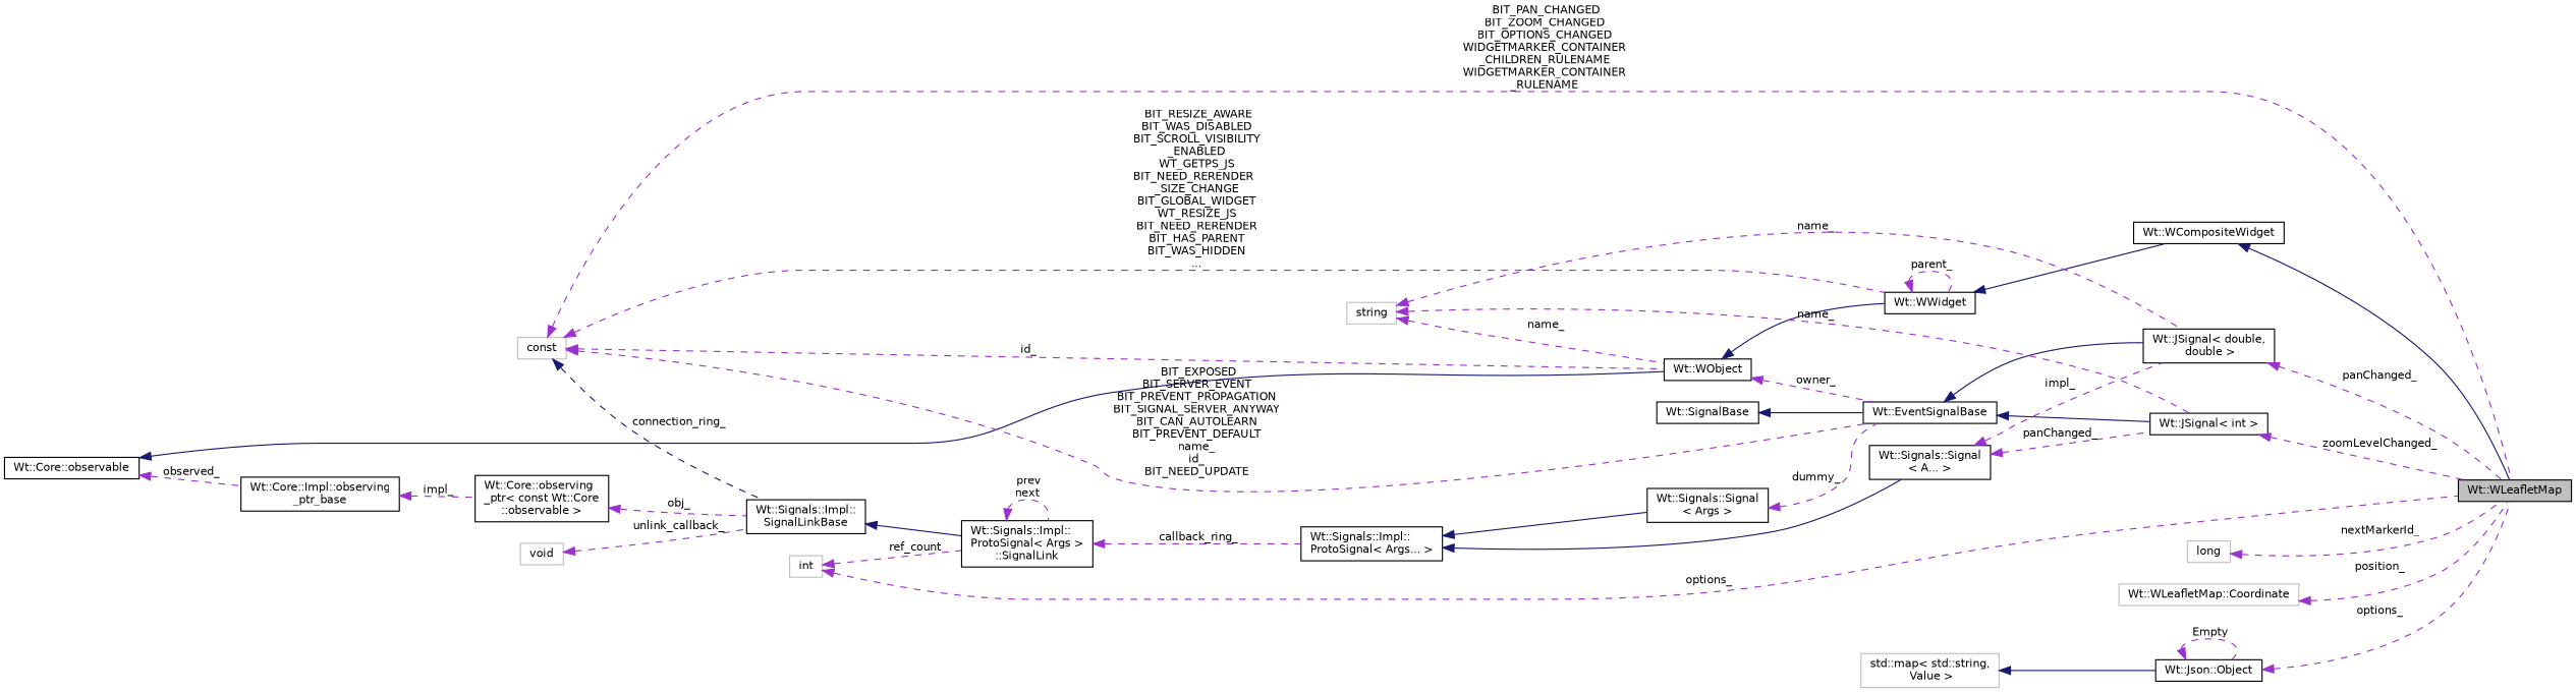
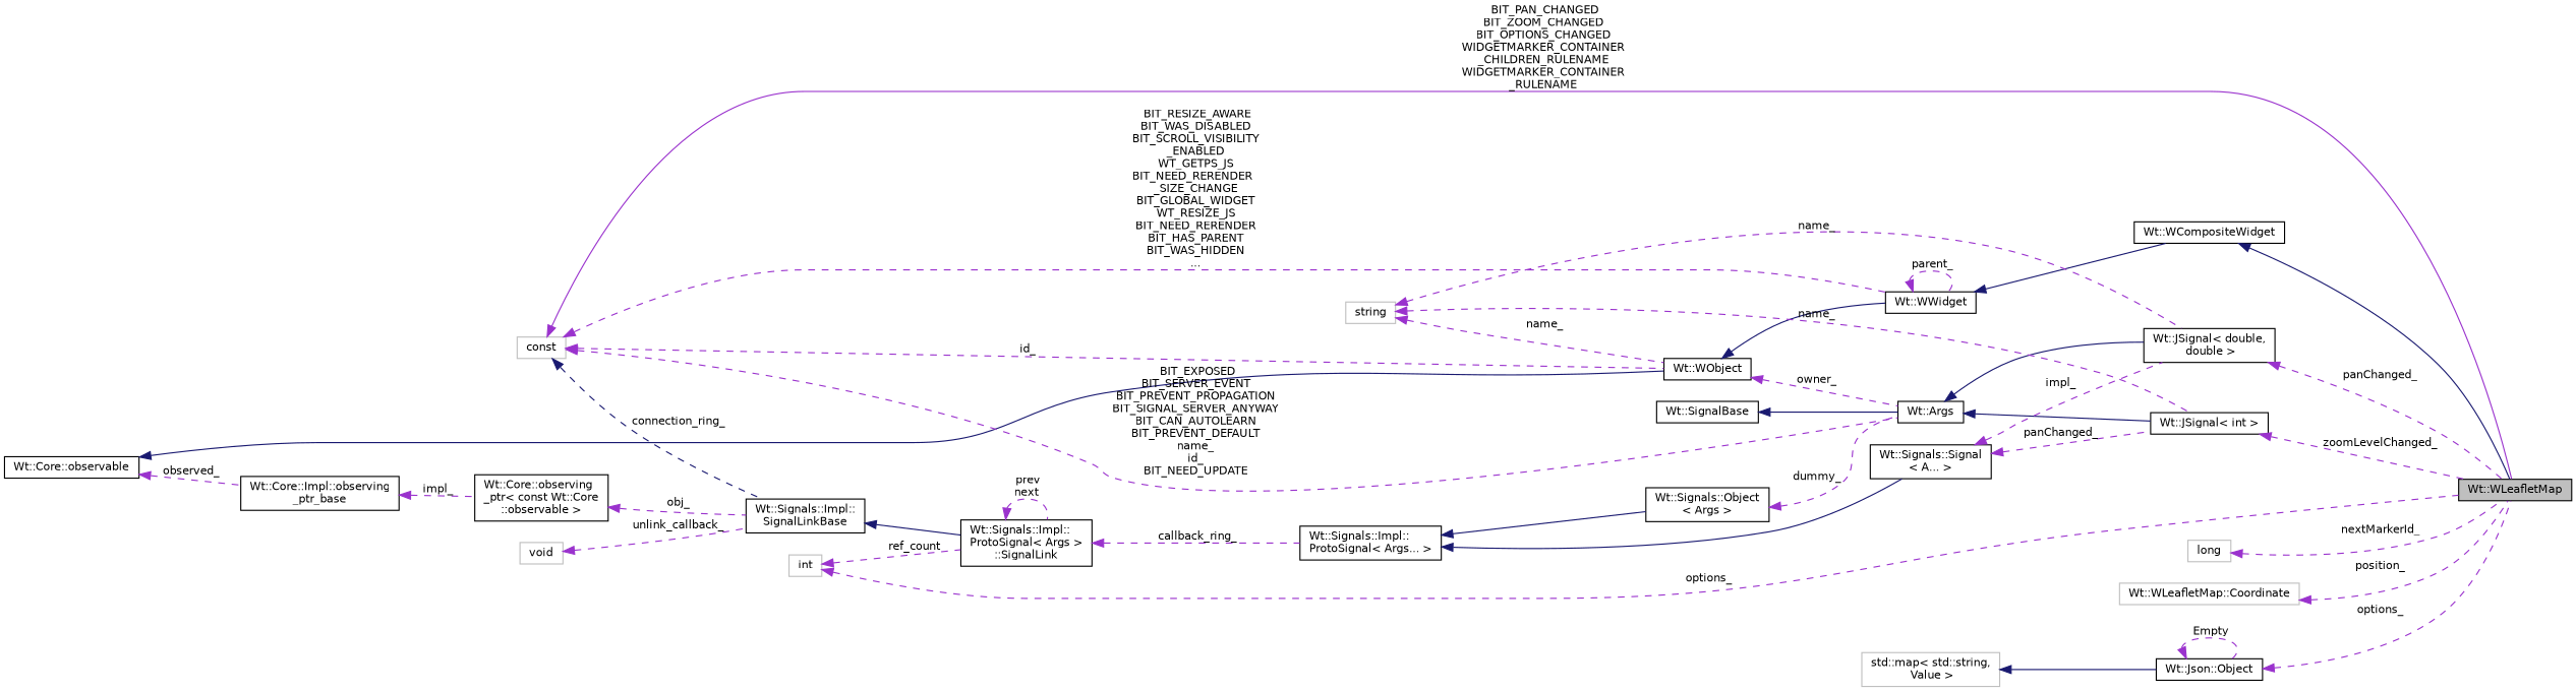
  digraph {
    rankdir=LR
    node [color=black fillcolor=white fontname=Helvetica fontsize=10 shape=record style=filled]
    edge [color=darkorchid3 dir=back fontname=Helvetica fontsize=10 labelfontname=Helvetica labelfontsize=10 style=dashed]
    n1 [fillcolor=grey75 fontcolor=black height=0.2 label="Wt::WLeafletMap" width=0.4]
    n2 [height=0.2 label="Wt::WCompositeWidget" width=0.4]
    n3 [height=0.2 label="Wt::WWidget" width=0.4]
    n4 [height=0.2 label="Wt::WObject" width=0.4]
-   n5 [height=0.2 label="Wt::EventSignalBase" width=0.4]
+   n5 [height=0.2 label="Wt::Args" width=0.4]
    n6 [height=0.2 label="Wt::JSignal\< int \>" width=0.4]
    n7 [height=0.2 label="Wt::JSignal\< double,\l double \>" width=0.4]
    n8 [height=0.2 label="Wt::Core::observable" width=0.4]
    n9 [height=0.2 label="Wt::Core::Impl::observing\l_ptr_base" width=0.4]
    n10 [height=0.2 label="Wt::Core::observing\l_ptr\< const Wt::Core\l::observable \>" width=0.4]
    n11 [color=grey75 height=0.2 label=string width=0.4]
    n12 [color=grey75 height=0.2 label=const width=0.4]
    n13 [height=0.2 label="Wt::Signals::Impl::\lSignalLinkBase" width=0.4]
    n14 [height=0.2 label="Wt::Signals::Impl::\lProtoSignal\< Args \>\l::SignalLink" width=0.4]
    n15 [color=grey75 height=0.2 label=int width=0.4]
    n16 [height=0.2 label="Wt::Signals::Impl::\lProtoSignal\< Args... \>" width=0.4]
    n17 [color=grey75 height=0.2 label=long width=0.4]
    n18 [height=0.2 label="Wt::SignalBase" width=0.4]
-   n19 [height=0.2 label="Wt::Signals::Signal\l\< Args \>" width=0.4]
+   n19 [height=0.2 label="Wt::Signals::Object\l\< Args \>" width=0.4]
    n20 [height=0.2 label="Wt::Signals::Signal\l\< A... \>" width=0.4]
    n21 [color=grey75 height=0.2 label=void width=0.4]
    n22 [color=grey75 height=0.2 label="Wt::WLeafletMap::Coordinate" width=0.4]
    n23 [height=0.2 label="Wt::Json::Object" width=0.4]
    n24 [color=grey75 height=0.2 label="std::map\< std::string,\l Value \>" width=0.4]
    n2 -> n1 [color=midnightblue style=solid]
    n3 -> n2 [color=midnightblue style=solid]
    n3 -> n3 [label=" parent_"]
    n4 -> n3 [color=midnightblue style=solid]
    n4 -> n5 [label=" owner_"]
    n5 -> n6 [color=midnightblue style=solid]
    n5 -> n7 [color=midnightblue style=solid]
    n6 -> n1 [label=" zoomLevelChanged_"]
    n7 -> n1 [label=" panChanged_"]
    n8 -> n4 [color=midnightblue style=solid]
    n8 -> n9 [label=" observed_"]
    n9 -> n10 [label=" impl_"]
    n10 -> n13 [label=" obj_"]
    n11 -> n4 [label=" name_"]
    n11 -> n6 [label=" name_"]
    n11 -> n7 [label=" name_"]
-   n12 -> n1 [label=" BIT_PAN_CHANGED\nBIT_ZOOM_CHANGED\nBIT_OPTIONS_CHANGED\nWIDGETMARKER_CONTAINER\l_CHILDREN_RULENAME\nWIDGETMARKER_CONTAINER\l_RULENAME"]
+   n12 -> n1 [label=" BIT_PAN_CHANGED\nBIT_ZOOM_CHANGED\nBIT_OPTIONS_CHANGED\nWIDGETMARKER_CONTAINER\l_CHILDREN_RULENAME\nWIDGETMARKER_CONTAINER\l_RULENAME" style=solid]
    n12 -> n3 [label=" BIT_RESIZE_AWARE\nBIT_WAS_DISABLED\nBIT_SCROLL_VISIBILITY\l_ENABLED\nWT_GETPS_JS\nBIT_NEED_RERENDER\l_SIZE_CHANGE\nBIT_GLOBAL_WIDGET\nWT_RESIZE_JS\nBIT_NEED_RERENDER\nBIT_HAS_PARENT\nBIT_WAS_HIDDEN\n..."]
    n12 -> n4 [label=" id_"]
    n12 -> n5 [label=" BIT_EXPOSED\nBIT_SERVER_EVENT\nBIT_PREVENT_PROPAGATION\nBIT_SIGNAL_SERVER_ANYWAY\nBIT_CAN_AUTOLEARN\nBIT_PREVENT_DEFAULT\nname_\nid_\nBIT_NEED_UPDATE"]
    n12 -> n13 [color=midnightblue label=" connection_ring_"]
    n13 -> n14 [color=midnightblue style=solid]
    n14 -> n14 [label=" prev\nnext"]
    n14 -> n16 [label=" callback_ring_"]
    n15 -> n1 [label=" options_"]
    n15 -> n14 [label=" ref_count"]
    n16 -> n19 [color=midnightblue style=solid]
    n16 -> n20 [color=midnightblue style=solid]
    n17 -> n1 [label=" nextMarkerId_"]
    n18 -> n5 [color=midnightblue style=solid]
    n19 -> n5 [label=" dummy_"]
    n20 -> n6 [label=" panChanged_"]
    n20 -> n7 [label=" impl_"]
    n21 -> n13 [label=" unlink_callback_"]
    n22 -> n1 [label=" position_"]
    n23 -> n1 [label=" options_"]
    n23 -> n23 [label=" Empty"]
    n24 -> n23 [color=midnightblue style=solid]
  }
